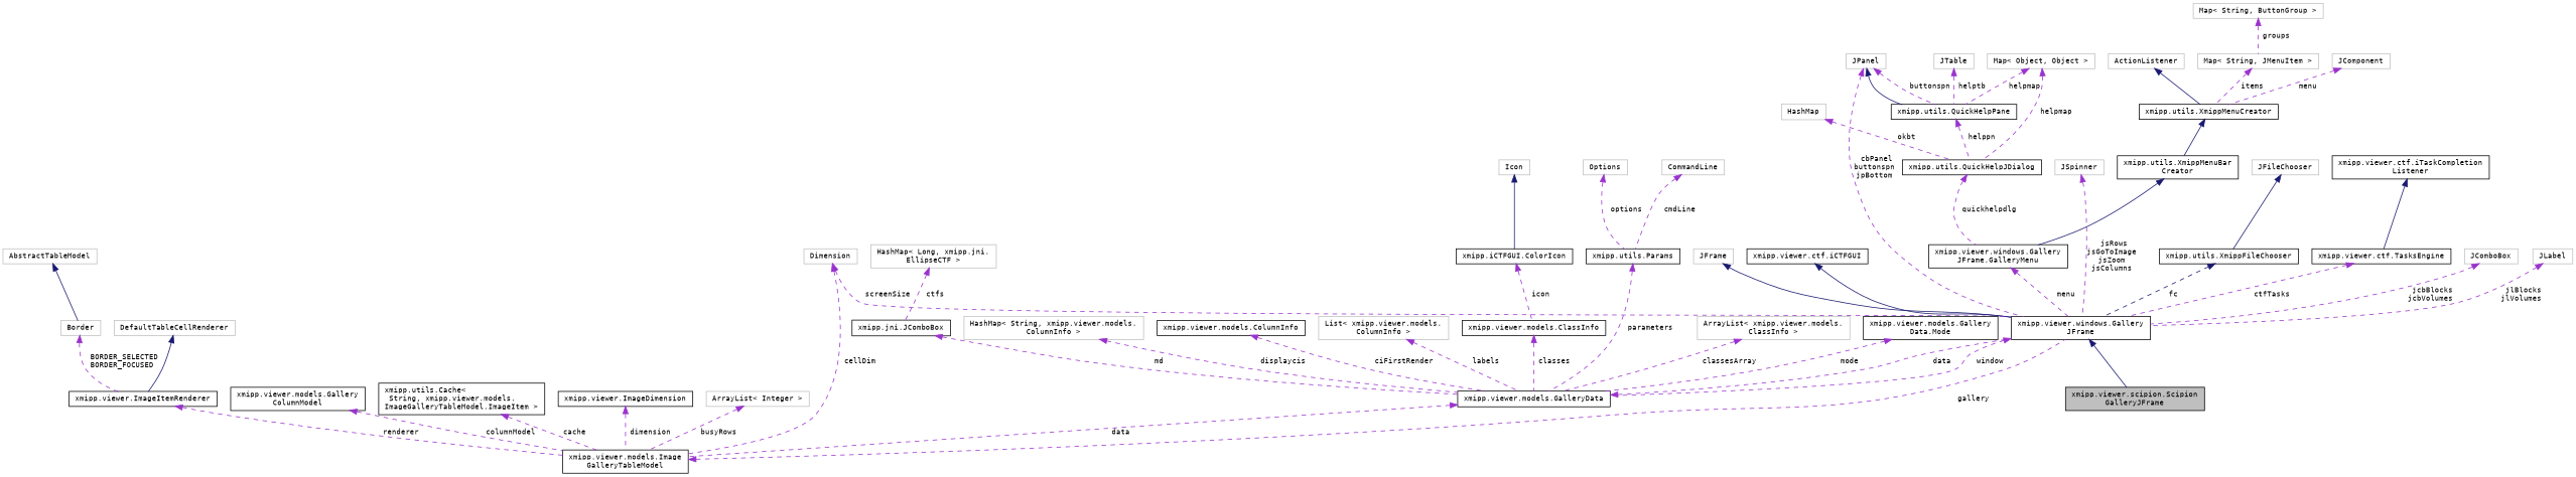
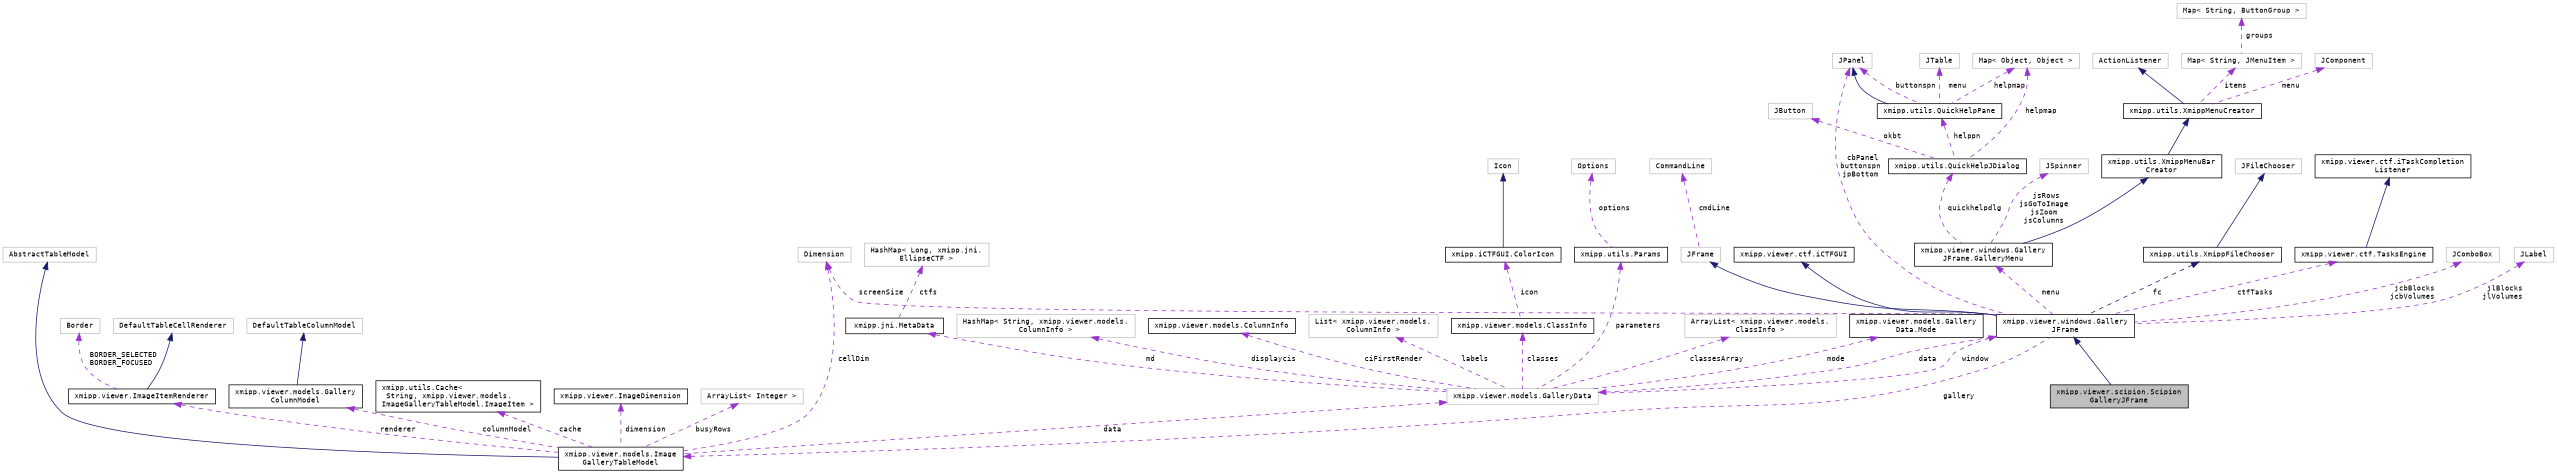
  digraph {
    fontname="DejaVu Sans Mono"
    rankdir=TB
    node [color=grey75 fillcolor=white fontname="DejaVu Sans Mono" fontsize=10 shape=record style=filled]
    edge [color=darkorchid3 dir=back fontname="DejaVu Sans Mono" fontsize=10 labelfontname=Helvetica labelfontsize=10 style=dashed]
    n1 [color=black fillcolor=grey75 fontcolor=black height=0.2 label="xmipp.viewer.scipion.Scipion\lGalleryJFrame" width=0.4]
    n2 [color=black height=0.2 label="xmipp.viewer.windows.Gallery\lJFrame" width=0.4]
-   n3 [color=black height=0.2 label="xmipp.viewer.models.GalleryData" width=0.4]
+   n3 [height=0.2 label="xmipp.viewer.models.GalleryData" width=0.4]
    n4 [color=black height=0.2 label="xmipp.viewer.models.Image\lGalleryTableModel" width=0.4]
    n5 [height=0.2 label=JFrame width=0.4]
    n6 [color=black height=0.2 label="xmipp.viewer.ctf.iCTFGUI" width=0.4]
-   n7 [height=0.2 label=HashMap width=0.4]
+   n7 [height=0.2 label=JButton width=0.4]
    n8 [color=black height=0.2 label="xmipp.utils.QuickHelpJDialog" width=0.4]
    n9 [color=black height=0.2 label="xmipp.viewer.windows.Gallery\lJFrame.GalleryMenu" width=0.4]
    n10 [height=0.2 label=JSpinner width=0.4]
    n11 [color=black height=0.2 label="xmipp.utils.XmippFileChooser" width=0.4]
    n12 [height=0.2 label=JFileChooser width=0.4]
    n13 [height=0.2 label=AbstractTableModel width=0.4]
    n14 [color=black height=0.2 label="xmipp.viewer.models.Gallery\lColumnModel" width=0.4]
+   n15 [height=0.2 label=DefaultTableColumnModel width=0.4]
    n16 [color=black height=0.2 label="xmipp.utils.Cache\<\l String, xmipp.viewer.models.\lImageGalleryTableModel.ImageItem \>" width=0.4]
    n17 [color=black height=0.2 label="xmipp.viewer.ImageDimension" width=0.4]
    n18 [color=black height=0.2 label="xmipp.viewer.ImageItemRenderer" width=0.4]
    n19 [height=0.2 label=DefaultTableCellRenderer width=0.4]
    n20 [height=0.2 label=Border width=0.4]
    n21 [height=0.2 label="ArrayList\< Integer \>" width=0.4]
    n22 [height=0.2 label=Dimension width=0.4]
    n23 [height=0.2 label="HashMap\< String, xmipp.viewer.models.\lColumnInfo \>" width=0.4]
    n24 [color=black height=0.2 label="xmipp.viewer.models.ColumnInfo" width=0.4]
    n25 [height=0.2 label="List\< xmipp.viewer.models.\lColumnInfo \>" width=0.4]
-   n26 [color=black height=0.2 label="xmipp.jni.JComboBox" width=0.4]
+   n26 [color=black height=0.2 label="xmipp.jni.MetaData" width=0.4]
    n27 [height=0.2 label="HashMap\< Long, xmipp.jni.\lEllipseCTF \>" width=0.4]
    n28 [color=black height=0.2 label="xmipp.viewer.models.ClassInfo" width=0.4]
    n29 [color=black height=0.2 label="xmipp.iCTFGUI.ColorIcon" width=0.4]
    n30 [height=0.2 label=Icon width=0.4]
    n31 [height=0.2 label="ArrayList\< xmipp.viewer.models.\lClassInfo \>" width=0.4]
    n32 [color=black height=0.2 label="xmipp.viewer.models.Gallery\lData.Mode" width=0.4]
    n33 [color=black height=0.2 label="xmipp.utils.Params" width=0.4]
    n34 [height=0.2 label=Options width=0.4]
    n35 [height=0.2 label=CommandLine width=0.4]
    n36 [color=black height=0.2 label="xmipp.viewer.ctf.TasksEngine" width=0.4]
    n37 [color=black height=0.2 label="xmipp.viewer.ctf.iTaskCompletion\lListener" width=0.4]
    n38 [height=0.2 label=JComboBox width=0.4]
    n39 [height=0.2 label=JLabel width=0.4]
    n40 [height=0.2 label=JPanel width=0.4]
    n41 [color=black height=0.2 label="xmipp.utils.QuickHelpPane" width=0.4]
    n42 [color=black height=0.2 label="xmipp.utils.XmippMenuBar\lCreator" width=0.4]
    n43 [color=black height=0.2 label="xmipp.utils.XmippMenuCreator" width=0.4]
    n44 [height=0.2 label=ActionListener width=0.4]
    n45 [height=0.2 label="Map\< String, ButtonGroup \>" width=0.4]
    n46 [height=0.2 label="Map\< String, JMenuItem \>" width=0.4]
    n47 [height=0.2 label=JComponent width=0.4]
    n48 [height=0.2 label=JTable width=0.4]
    n49 [height=0.2 label="Map\< Object, Object \>" width=0.4]
    n2 -> n1 [color=midnightblue style=solid]
    n2 -> n3 [label=" window"]
    n3 -> n2 [label=" data"]
    n3 -> n4 [label=" data"]
    n4 -> n2 [label=" gallery"]
    n5 -> n2 [color=midnightblue style=solid]
    n6 -> n2 [color=midnightblue style=solid]
    n7 -> n8 [label=" okbt"]
    n8 -> n9 [label=" quickhelpdlg"]
    n9 -> n2 [label=" menu"]
-   n10 -> n2 [label=" jsRows\njsGoToImage\njsZoom\njsColumns"]
+   n10 -> n9 [label=" jsRows\njsGoToImage\njsZoom\njsColumns"]
    n11 -> n2 [color=midnightblue label=" fc"]
    n12 -> n11 [color=midnightblue style=solid]
-   n13 -> n20 [color=midnightblue style=solid]
+   n13 -> n4 [color=midnightblue style=solid]
    n14 -> n4 [label=" columnModel"]
+   n15 -> n14 [color=midnightblue style=solid]
    n16 -> n4 [label=" cache"]
    n17 -> n4 [label=" dimension"]
    n18 -> n4 [label=" renderer"]
    n19 -> n18 [color=midnightblue style=solid]
    n20 -> n18 [label=" BORDER_SELECTED\nBORDER_FOCUSED"]
    n21 -> n4 [label=" busyRows"]
    n22 -> n2 [label=" screenSize"]
    n22 -> n4 [label=" cellDim"]
    n23 -> n3 [label=" displaycis"]
    n24 -> n3 [label=" ciFirstRender"]
    n25 -> n3 [label=" labels"]
    n26 -> n3 [label=" md"]
    n27 -> n26 [label=" ctfs"]
    n28 -> n3 [label=" classes"]
    n29 -> n28 [label=" icon"]
    n30 -> n29 [color=midnightblue style=solid]
    n31 -> n3 [label=" classesArray"]
    n32 -> n3 [label=" mode"]
    n33 -> n3 [label=" parameters"]
    n34 -> n33 [label=" options"]
-   n35 -> n33 [label=" cmdLine"]
+   n35 -> n5 [label=" cmdLine"]
    n36 -> n2 [label=" ctfTasks"]
    n37 -> n36 [color=midnightblue style=solid]
    n38 -> n2 [label=" jcbBlocks\njcbVolumes"]
    n39 -> n2 [label=" jlBlocks\njlVolumes"]
    n40 -> n2 [label=" cbPanel\nbuttonspn\njpBottom"]
    n40 -> n41 [color=midnightblue style=solid]
    n40 -> n41 [label=" buttonspn"]
    n41 -> n8 [label=" helppn"]
    n42 -> n9 [color=midnightblue style=solid]
    n43 -> n42 [color=midnightblue style=solid]
    n44 -> n43 [color=midnightblue style=solid]
    n45 -> n46 [label=" groups"]
    n46 -> n43 [label=" items"]
    n47 -> n43 [label=" menu"]
-   n48 -> n41 [label=" helptb"]
+   n48 -> n41 [label=" menu"]
    n49 -> n8 [label=" helpmap"]
    n49 -> n41 [label=" helpmap"]
  }
